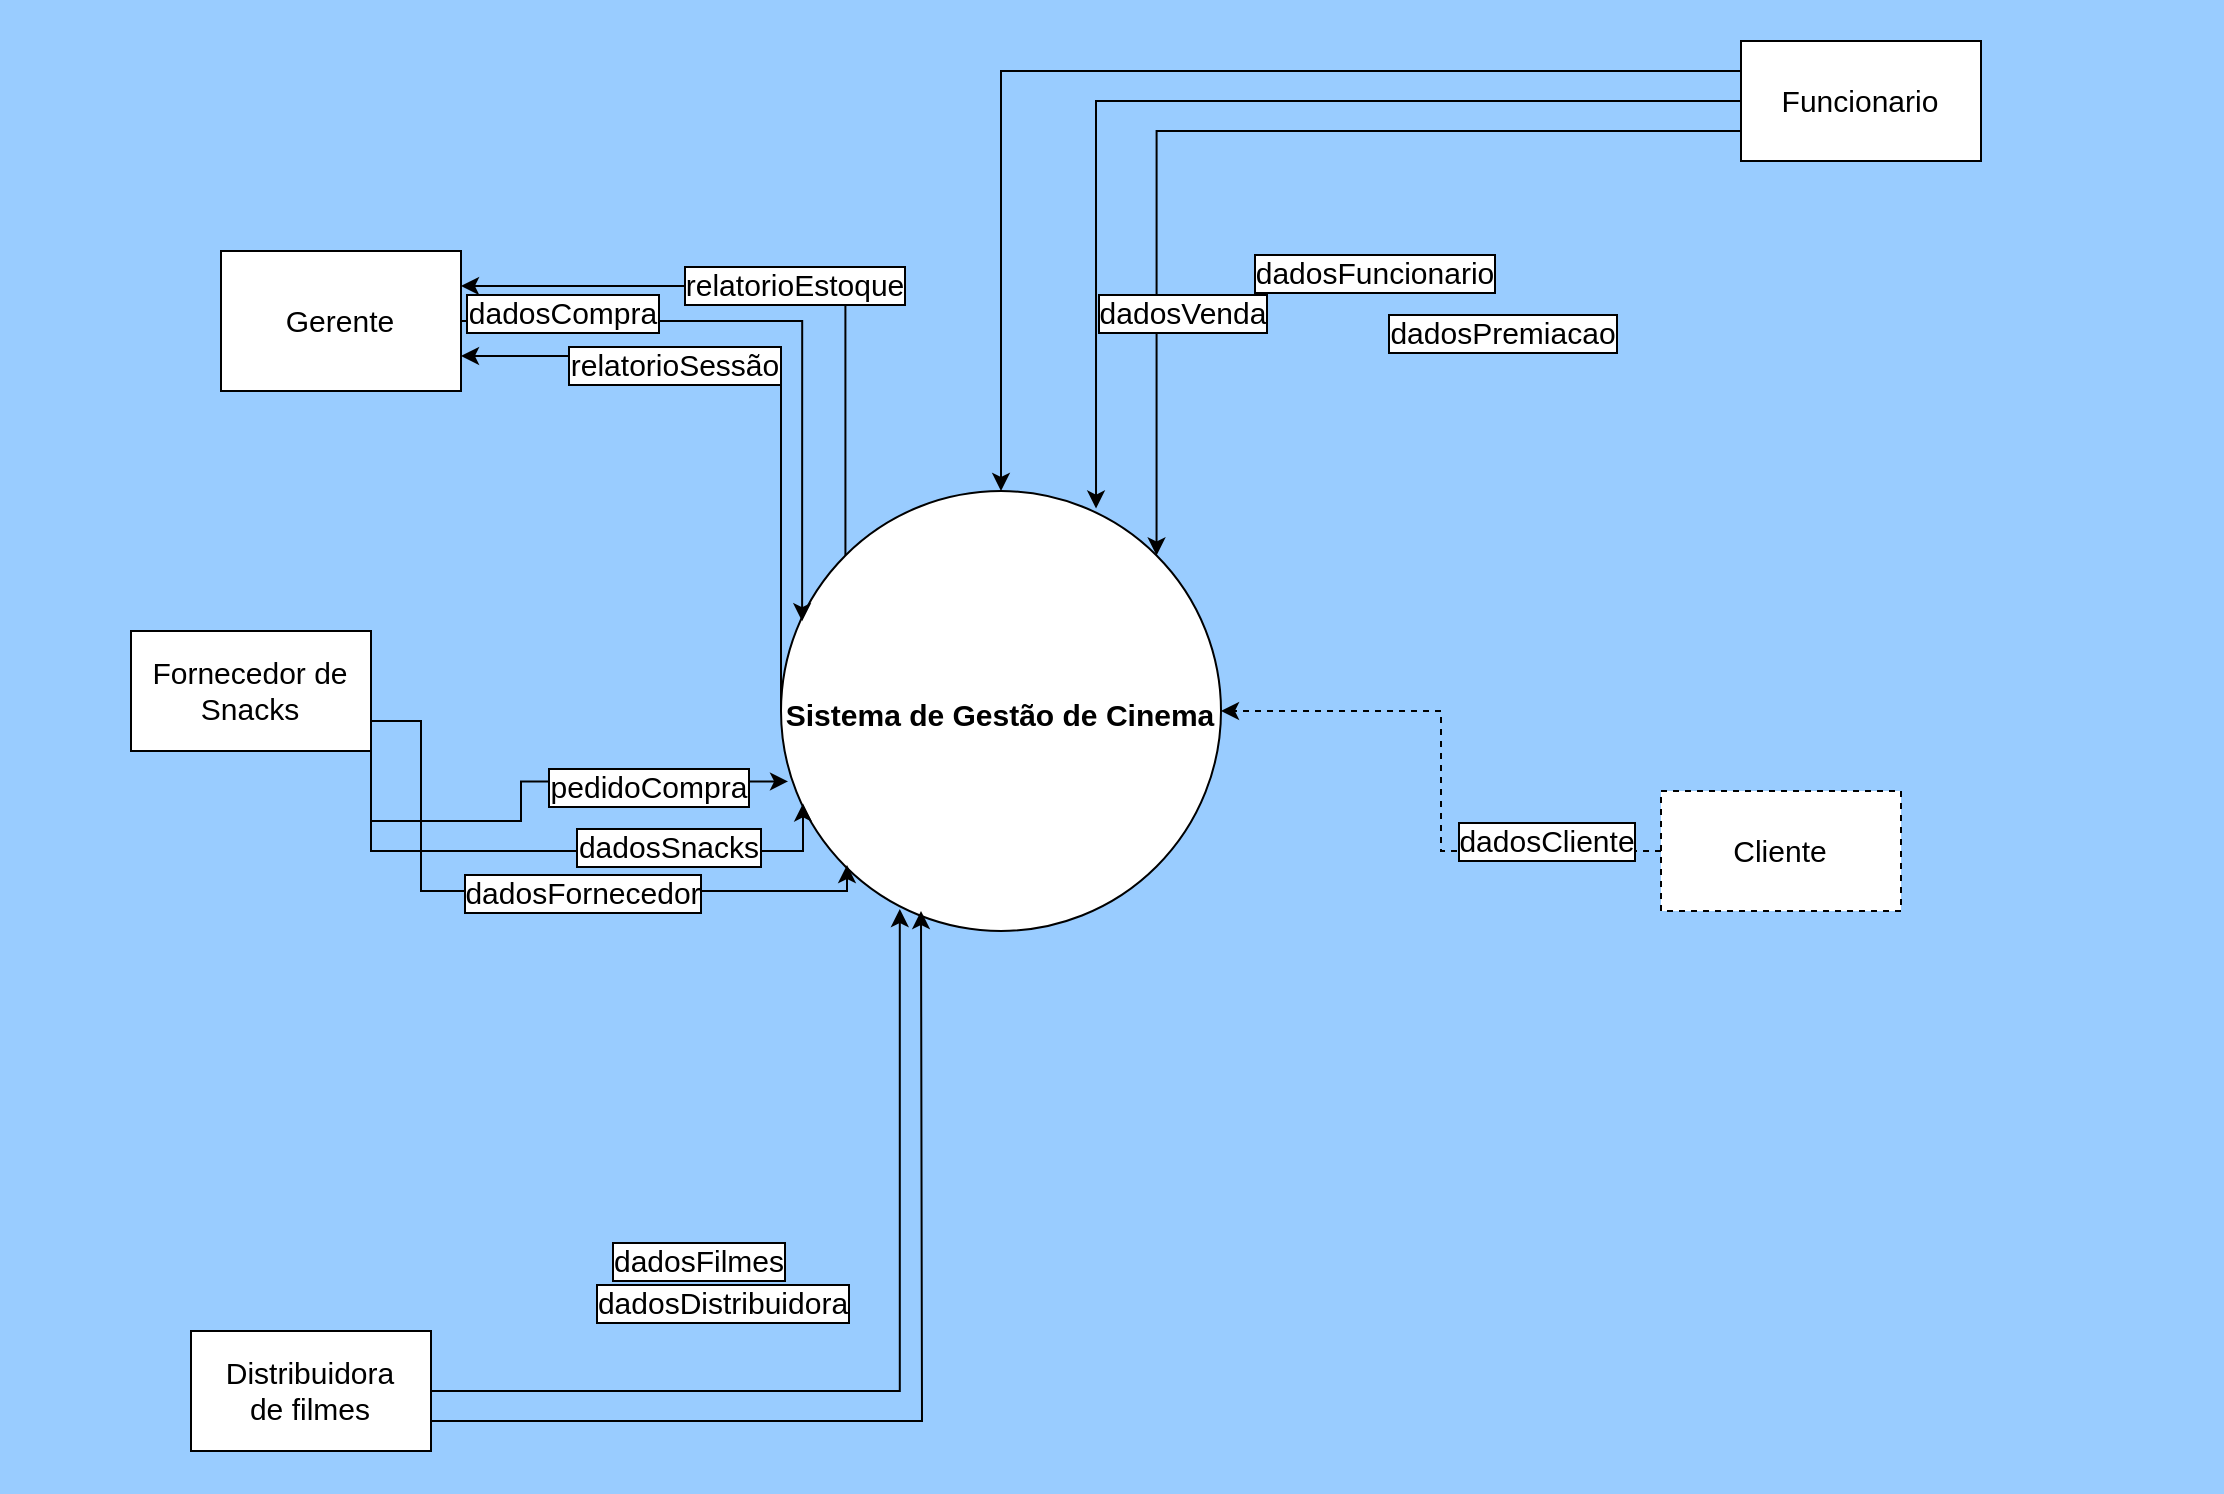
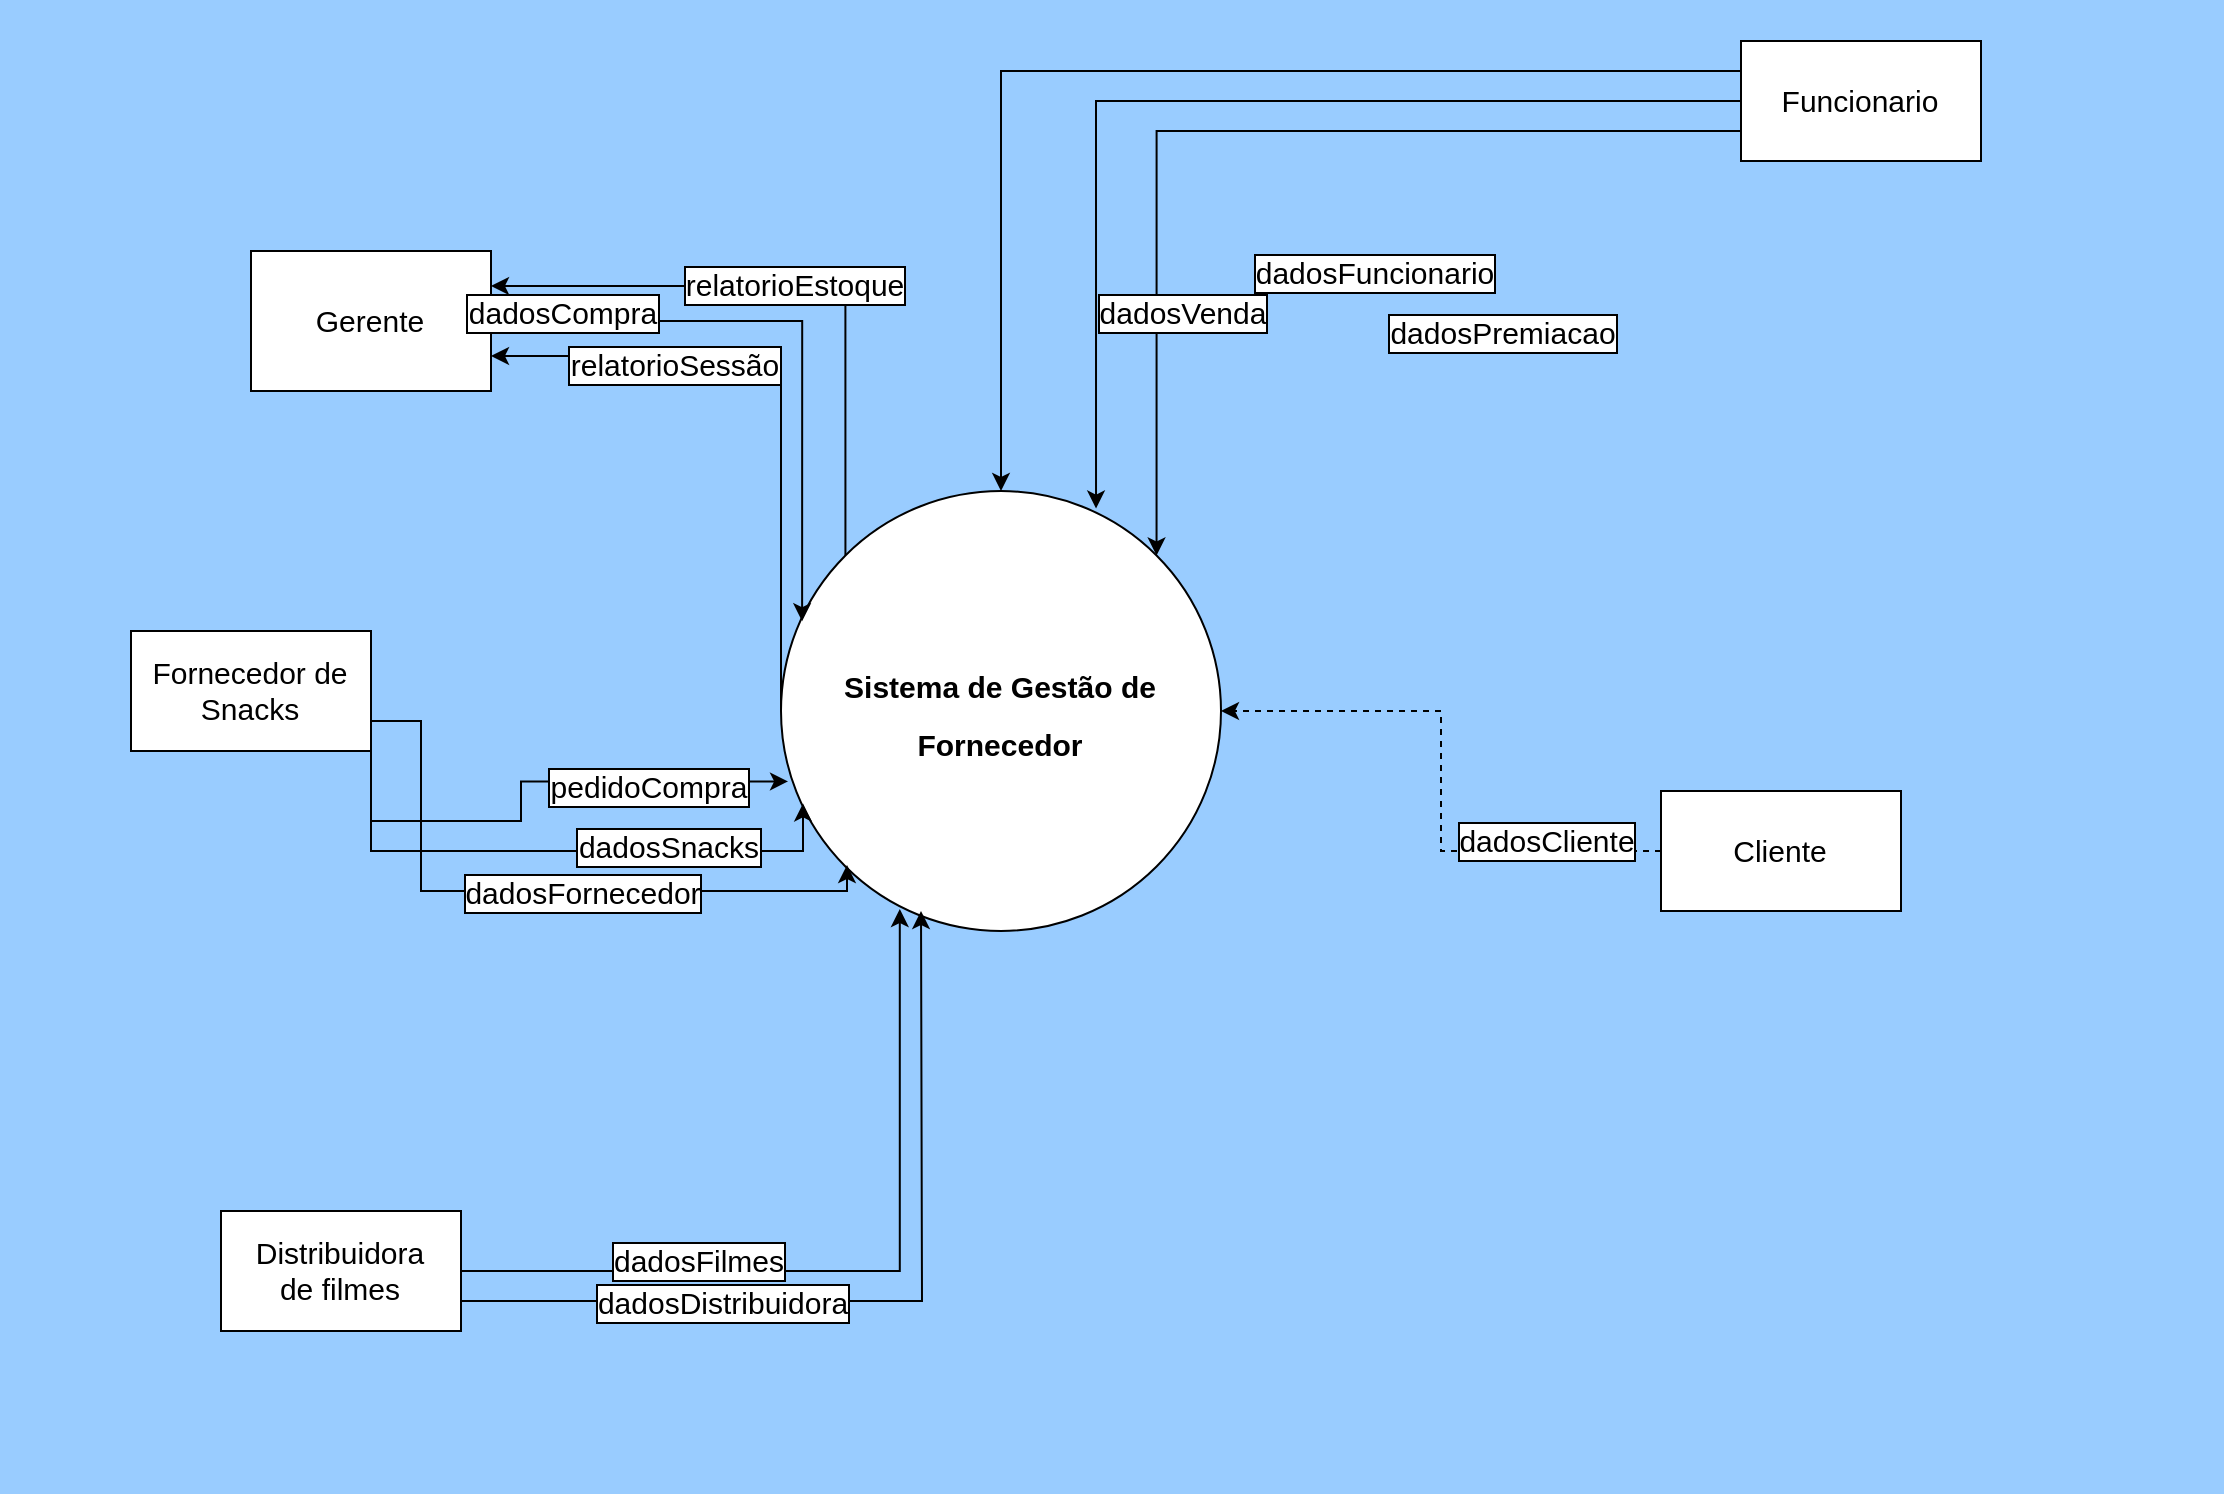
  <mxCell id="0" />
  <mxCell id="1" parent="0" />
  <mxCell id="2" style="edgeStyle=orthogonalEdgeStyle;rounded=0;orthogonalLoop=1;jettySize=auto;html=1;exitX=0;exitY=0.5;exitDx=0;exitDy=0;entryX=1;entryY=0.75;entryDx=0;entryDy=0;startArrow=none;startFill=0;endArrow=classic;endFill=1;" parent="1" source="4" target="14" edge="1"><mxGeometry relative="1" as="geometry"><Array as="points"><mxPoint x="390" y="178" /></Array></mxGeometry></mxCell>
  <mxCell id="3" style="edgeStyle=orthogonalEdgeStyle;rounded=0;orthogonalLoop=1;jettySize=auto;html=1;exitX=0;exitY=0;exitDx=0;exitDy=0;entryX=1;entryY=0.25;entryDx=0;entryDy=0;startArrow=none;startFill=0;endArrow=classic;endFill=1;" parent="1" source="4" target="14" edge="1"><mxGeometry relative="1" as="geometry"><Array as="points"><mxPoint x="422" y="143" /></Array></mxGeometry></mxCell>
- <mxCell id="4" value="&lt;h1&gt;&lt;font style=&quot;font-size: 15px;&quot;&gt;Sistema de Gestão de Cinema&lt;/font&gt;&lt;/h1&gt;" style="ellipse;whiteSpace=wrap;html=1;aspect=fixed;strokeOpacity=100;sketch=0;gradientColor=none;" parent="1" vertex="1"><mxGeometry x="390" y="245" width="220" height="220" as="geometry" /></mxCell>
+ <mxCell id="4" value="&lt;h1&gt;&lt;font style=&quot;font-size: 15px;&quot;&gt;Sistema de Gestão de Fornecedor&lt;/font&gt;&lt;/h1&gt;" style="ellipse;whiteSpace=wrap;html=1;aspect=fixed;strokeOpacity=100;sketch=0;gradientColor=none;" parent="1" vertex="1"><mxGeometry x="390" y="245" width="220" height="220" as="geometry" /></mxCell>
  <mxCell id="5" style="edgeStyle=orthogonalEdgeStyle;rounded=0;orthogonalLoop=1;jettySize=auto;html=1;exitX=1;exitY=0.75;exitDx=0;exitDy=0;entryX=0.15;entryY=0.85;entryDx=0;entryDy=0;entryPerimeter=0;fontSize=15;startArrow=none;startFill=0;endArrow=classic;endFill=1;" parent="1" source="8" target="4" edge="1"><mxGeometry relative="1" as="geometry"><Array as="points"><mxPoint x="210" y="445" /><mxPoint x="423" y="445" /></Array></mxGeometry></mxCell>
  <mxCell id="6" style="edgeStyle=orthogonalEdgeStyle;rounded=0;orthogonalLoop=1;jettySize=auto;html=1;exitX=1;exitY=0.5;exitDx=0;exitDy=0;entryX=0.05;entryY=0.71;entryDx=0;entryDy=0;entryPerimeter=0;fontSize=15;startArrow=none;startFill=0;endArrow=classic;endFill=1;" parent="1" source="8" target="4" edge="1"><mxGeometry relative="1" as="geometry"><Array as="points"><mxPoint x="401" y="425" /></Array></mxGeometry></mxCell>
  <mxCell id="7" style="edgeStyle=orthogonalEdgeStyle;rounded=0;orthogonalLoop=1;jettySize=auto;html=1;exitX=1;exitY=0.25;exitDx=0;exitDy=0;entryX=0.016;entryY=0.66;entryDx=0;entryDy=0;entryPerimeter=0;startArrow=none;startFill=0;endArrow=classic;endFill=1;" parent="1" source="8" target="4" edge="1"><mxGeometry relative="1" as="geometry"><Array as="points"><mxPoint x="260" y="410" /><mxPoint x="260" y="390" /></Array></mxGeometry></mxCell>
  <mxCell id="8" value="Fornecedor de Snacks" style="rounded=0;whiteSpace=wrap;html=1;fontSize=15;" parent="1" vertex="1"><mxGeometry x="65" y="315" width="120" height="60" as="geometry" /></mxCell>
  <mxCell id="9" style="edgeStyle=orthogonalEdgeStyle;rounded=0;orthogonalLoop=1;jettySize=auto;html=1;exitX=0;exitY=0.25;exitDx=0;exitDy=0;entryX=0.5;entryY=0;entryDx=0;entryDy=0;fontSize=15;startArrow=none;startFill=0;endArrow=classic;endFill=1;" parent="1" source="12" target="4" edge="1"><mxGeometry relative="1" as="geometry" /></mxCell>
  <mxCell id="10" style="edgeStyle=orthogonalEdgeStyle;rounded=0;orthogonalLoop=1;jettySize=auto;html=1;exitX=0;exitY=0.5;exitDx=0;exitDy=0;fontSize=15;startArrow=none;startFill=0;endArrow=classic;endFill=1;entryX=0.716;entryY=0.04;entryDx=0;entryDy=0;entryPerimeter=0;" parent="1" source="12" target="4" edge="1"><mxGeometry relative="1" as="geometry"><mxPoint x="423" y="275" as="targetPoint" /></mxGeometry></mxCell>
  <mxCell id="11" style="edgeStyle=orthogonalEdgeStyle;rounded=0;orthogonalLoop=1;jettySize=auto;html=1;exitX=0;exitY=0.75;exitDx=0;exitDy=0;startArrow=none;startFill=0;endArrow=classic;endFill=1;entryX=1;entryY=0;entryDx=0;entryDy=0;" parent="1" source="12" target="4" edge="1"><mxGeometry relative="1" as="geometry"><mxPoint x="840" y="315" as="targetPoint" /></mxGeometry></mxCell>
  <mxCell id="12" value="Funcionario" style="rounded=0;whiteSpace=wrap;html=1;fontSize=15;" parent="1" vertex="1"><mxGeometry x="870" y="20" width="120" height="60" as="geometry" /></mxCell>
  <mxCell id="13" style="edgeStyle=orthogonalEdgeStyle;rounded=0;orthogonalLoop=1;jettySize=auto;html=1;exitX=1;exitY=0.5;exitDx=0;exitDy=0;entryX=0.048;entryY=0.296;entryDx=0;entryDy=0;entryPerimeter=0;startArrow=none;startFill=0;endArrow=classic;endFill=1;" parent="1" source="14" target="4" edge="1"><mxGeometry relative="1" as="geometry" /></mxCell>
- <mxCell id="14" value="Gerente&lt;br&gt;" style="rounded=0;whiteSpace=wrap;html=1;fontSize=15;" parent="1" vertex="1"><mxGeometry x="110" y="125" width="120" height="70" as="geometry" /></mxCell>
+ <mxCell id="14" value="Gerente&lt;br&gt;" style="rounded=0;whiteSpace=wrap;html=1;fontSize=15;" parent="1" vertex="1"><mxGeometry x="125" y="125" width="120" height="70" as="geometry" /></mxCell>
  <mxCell id="15" style="edgeStyle=orthogonalEdgeStyle;rounded=0;orthogonalLoop=1;jettySize=auto;html=1;exitX=1;exitY=0.75;exitDx=0;exitDy=0;fontSize=15;startArrow=none;startFill=0;endArrow=classic;endFill=1;" parent="1" source="17" edge="1"><mxGeometry relative="1" as="geometry"><mxPoint x="460" y="455" as="targetPoint" /></mxGeometry></mxCell>
  <mxCell id="16" style="edgeStyle=orthogonalEdgeStyle;rounded=0;orthogonalLoop=1;jettySize=auto;html=1;exitX=1;exitY=0.5;exitDx=0;exitDy=0;entryX=0.27;entryY=0.95;entryDx=0;entryDy=0;fontSize=15;startArrow=none;startFill=0;endArrow=classic;endFill=1;entryPerimeter=0;" parent="1" source="17" target="4" edge="1"><mxGeometry relative="1" as="geometry" /></mxCell>
- <mxCell id="17" value="Distribuidora&lt;br&gt;de filmes" style="rounded=0;whiteSpace=wrap;html=1;fontSize=15;" parent="1" vertex="1"><mxGeometry x="95" y="665" width="120" height="60" as="geometry" /></mxCell>
+ <mxCell id="17" value="Distribuidora&lt;br&gt;de filmes" style="rounded=0;whiteSpace=wrap;html=1;fontSize=15;" parent="1" vertex="1"><mxGeometry x="110" y="605" width="120" height="60" as="geometry" /></mxCell>
  <mxCell id="18" value="dadosFornecedor&lt;br&gt;" style="edgeLabel;html=1;align=center;verticalAlign=middle;resizable=0;points=[];fontSize=15;labelBorderColor=default;" parent="1" vertex="1" connectable="0"><mxGeometry x="290" y="445" as="geometry" /></mxCell>
  <mxCell id="19" value="dadosDistribuidora&lt;br&gt;" style="edgeLabel;html=1;align=center;verticalAlign=top;resizable=0;points=[];fontSize=15;labelBorderColor=default;" parent="1" vertex="1" connectable="0"><mxGeometry x="360" y="635" as="geometry" /></mxCell>
  <mxCell id="20" value="dadosFilmes&lt;br&gt;" style="edgeLabel;html=1;align=center;verticalAlign=top;resizable=0;points=[];fontSize=15;labelBackgroundColor=#FFFFFF;labelBorderColor=default;" parent="1" vertex="1" connectable="0"><mxGeometry x="340" y="615" as="geometry"><mxPoint x="8" y="-1" as="offset" /></mxGeometry></mxCell>
  <mxCell id="21" value="dadosSnacks" style="edgeLabel;html=1;align=center;verticalAlign=middle;resizable=0;points=[];fontSize=15;labelBorderColor=default;" parent="1" vertex="1" connectable="0"><mxGeometry x="330" y="415" as="geometry"><mxPoint x="3" y="7" as="offset" /></mxGeometry></mxCell>
  <mxCell id="22" value="dadosFuncionario" style="edgeLabel;html=1;align=center;verticalAlign=middle;resizable=0;points=[];fontSize=15;labelBorderColor=default;" parent="1" vertex="1" connectable="0"><mxGeometry x="730" y="505" as="geometry"><mxPoint x="-44" y="-370" as="offset" /></mxGeometry></mxCell>
  <mxCell id="23" value="dadosVenda" style="edgeLabel;html=1;align=center;verticalAlign=middle;resizable=0;points=[];fontSize=15;labelBorderColor=default;" parent="1" vertex="1" connectable="0"><mxGeometry x="590" y="155" as="geometry" /></mxCell>
  <mxCell id="24" value="dadosCompra&lt;br&gt;" style="edgeLabel;html=1;align=center;verticalAlign=middle;resizable=0;points=[];fontSize=15;labelBorderColor=default;" parent="1" vertex="1" connectable="0"><mxGeometry x="280" y="155" as="geometry" /></mxCell>
  <mxCell id="25" value="relatorioSessão" style="edgeLabel;html=1;align=center;verticalAlign=middle;resizable=0;points=[];fontSize=15;labelBorderColor=default;" parent="1" vertex="1" connectable="0"><mxGeometry x="330" y="185" as="geometry"><mxPoint x="6" y="-4" as="offset" /></mxGeometry></mxCell>
  <mxCell id="26" value="pedidoCompra" style="edgeLabel;html=1;align=center;verticalAlign=middle;resizable=0;points=[];fontSize=15;labelBorderColor=default;" parent="1" connectable="0" vertex="1"><mxGeometry x="320" y="385" as="geometry"><mxPoint x="3" y="7" as="offset" /></mxGeometry></mxCell>
  <mxCell id="27" value="relatorioEstoque" style="edgeLabel;html=1;align=center;verticalAlign=middle;resizable=0;points=[];fontSize=15;labelBorderColor=default;" parent="1" connectable="0" vertex="1"><mxGeometry x="390" y="145" as="geometry"><mxPoint x="6" y="-4" as="offset" /></mxGeometry></mxCell>
  <mxCell id="28" value="dadosPremiacao" style="edgeLabel;html=1;align=center;verticalAlign=middle;resizable=0;points=[];fontSize=15;labelBorderColor=default;" parent="1" connectable="0" vertex="1"><mxGeometry x="750" y="165" as="geometry" /></mxCell>
  <mxCell id="29" style="edgeStyle=orthogonalEdgeStyle;rounded=0;orthogonalLoop=1;jettySize=auto;html=1;exitX=0;exitY=0.5;exitDx=0;exitDy=0;startArrow=none;startFill=0;endArrow=classic;endFill=1;entryX=1;entryY=0.5;entryDx=0;entryDy=0;dashed=1;" parent="1" source="30" target="4" edge="1"><mxGeometry relative="1" as="geometry"><mxPoint x="640" y="277" as="targetPoint" /></mxGeometry></mxCell>
- <mxCell id="30" value="Cliente" style="rounded=0;whiteSpace=wrap;html=1;fontSize=15;dashed=1;" parent="1" vertex="1"><mxGeometry x="830" y="395" width="120" height="60" as="geometry" /></mxCell>
+ <mxCell id="30" value="Cliente" style="rounded=0;whiteSpace=wrap;html=1;fontSize=15;" parent="1" vertex="1"><mxGeometry x="830" y="395" width="120" height="60" as="geometry" /></mxCell>
  <mxCell id="31" value="dadosCliente" style="edgeLabel;html=1;align=center;verticalAlign=middle;resizable=0;points=[];fontSize=15;labelBorderColor=default;" parent="1" connectable="0" vertex="1"><mxGeometry x="780" y="425" as="geometry"><mxPoint x="-8" y="-6" as="offset" /></mxGeometry></mxCell>
  <mxCell id="32" value="&amp;nbsp;" style="text;html=1;align=center;verticalAlign=middle;resizable=0;points=[];autosize=1;strokeColor=none;fillColor=none;" vertex="1" parent="1"><mxGeometry x="20" y="375" width="20" height="20" as="geometry" /></mxCell>
  <mxCell id="33" value="&amp;nbsp;" style="text;html=1;align=center;verticalAlign=middle;resizable=0;points=[];autosize=1;strokeColor=none;fillColor=none;" vertex="1" parent="1"><mxGeometry x="500" y="705" width="20" height="20" as="geometry" /></mxCell>
  <mxCell id="34" value="&amp;nbsp;" style="text;html=1;align=center;verticalAlign=middle;resizable=0;points=[];autosize=1;strokeColor=none;fillColor=none;" vertex="1" parent="1"><mxGeometry x="1070" y="265" width="20" height="20" as="geometry" /></mxCell>
  <mxCell id="35" value="&amp;nbsp;&lt;br&gt;" style="text;html=1;align=center;verticalAlign=middle;resizable=0;points=[];autosize=1;strokeColor=none;fillColor=none;" vertex="1" parent="1"><mxGeometry x="460" y="35" width="20" height="20" as="geometry" /></mxCell>
